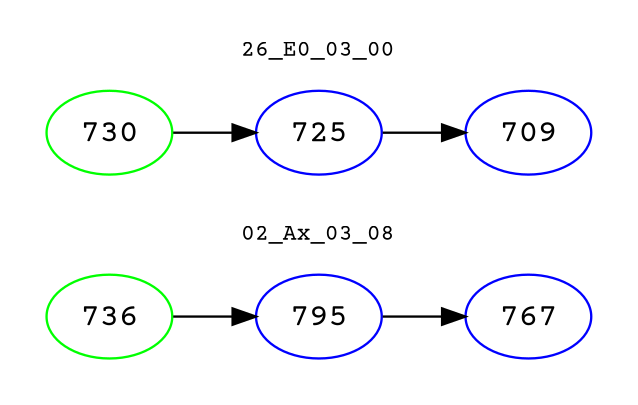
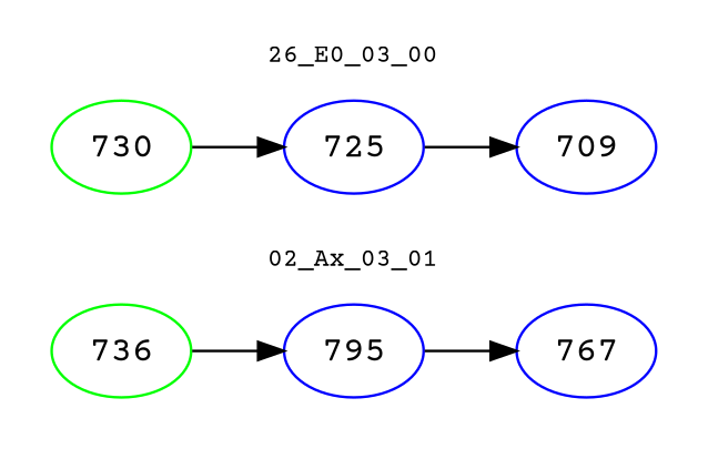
  digraph {
    fontname="Courier Prime"
    rankdir=LR
    node [color=blue fontname="Courier Prime"]
    edge [color=black fontname="Courier Prime"]
    n1 [color=green label=736]
    n2 [label=795]
    n3 [label=767]
    n4 [color=green label=730]
    n5 [label=725]
    n6 [label=709]
    subgraph cluster_1 {
      color=white
      fontsize=10
-     label="02_Ax_03_08"
+     label="02_Ax_03_01"
      n1
      n2
      n3
    }
    subgraph cluster_2 {
      color=white
      fontsize=10
      label="26_E0_03_00"
      n4
      n5
      n6
    }
    n1 -> n2
    n2 -> n3
    n4 -> n5
    n5 -> n6
  }
